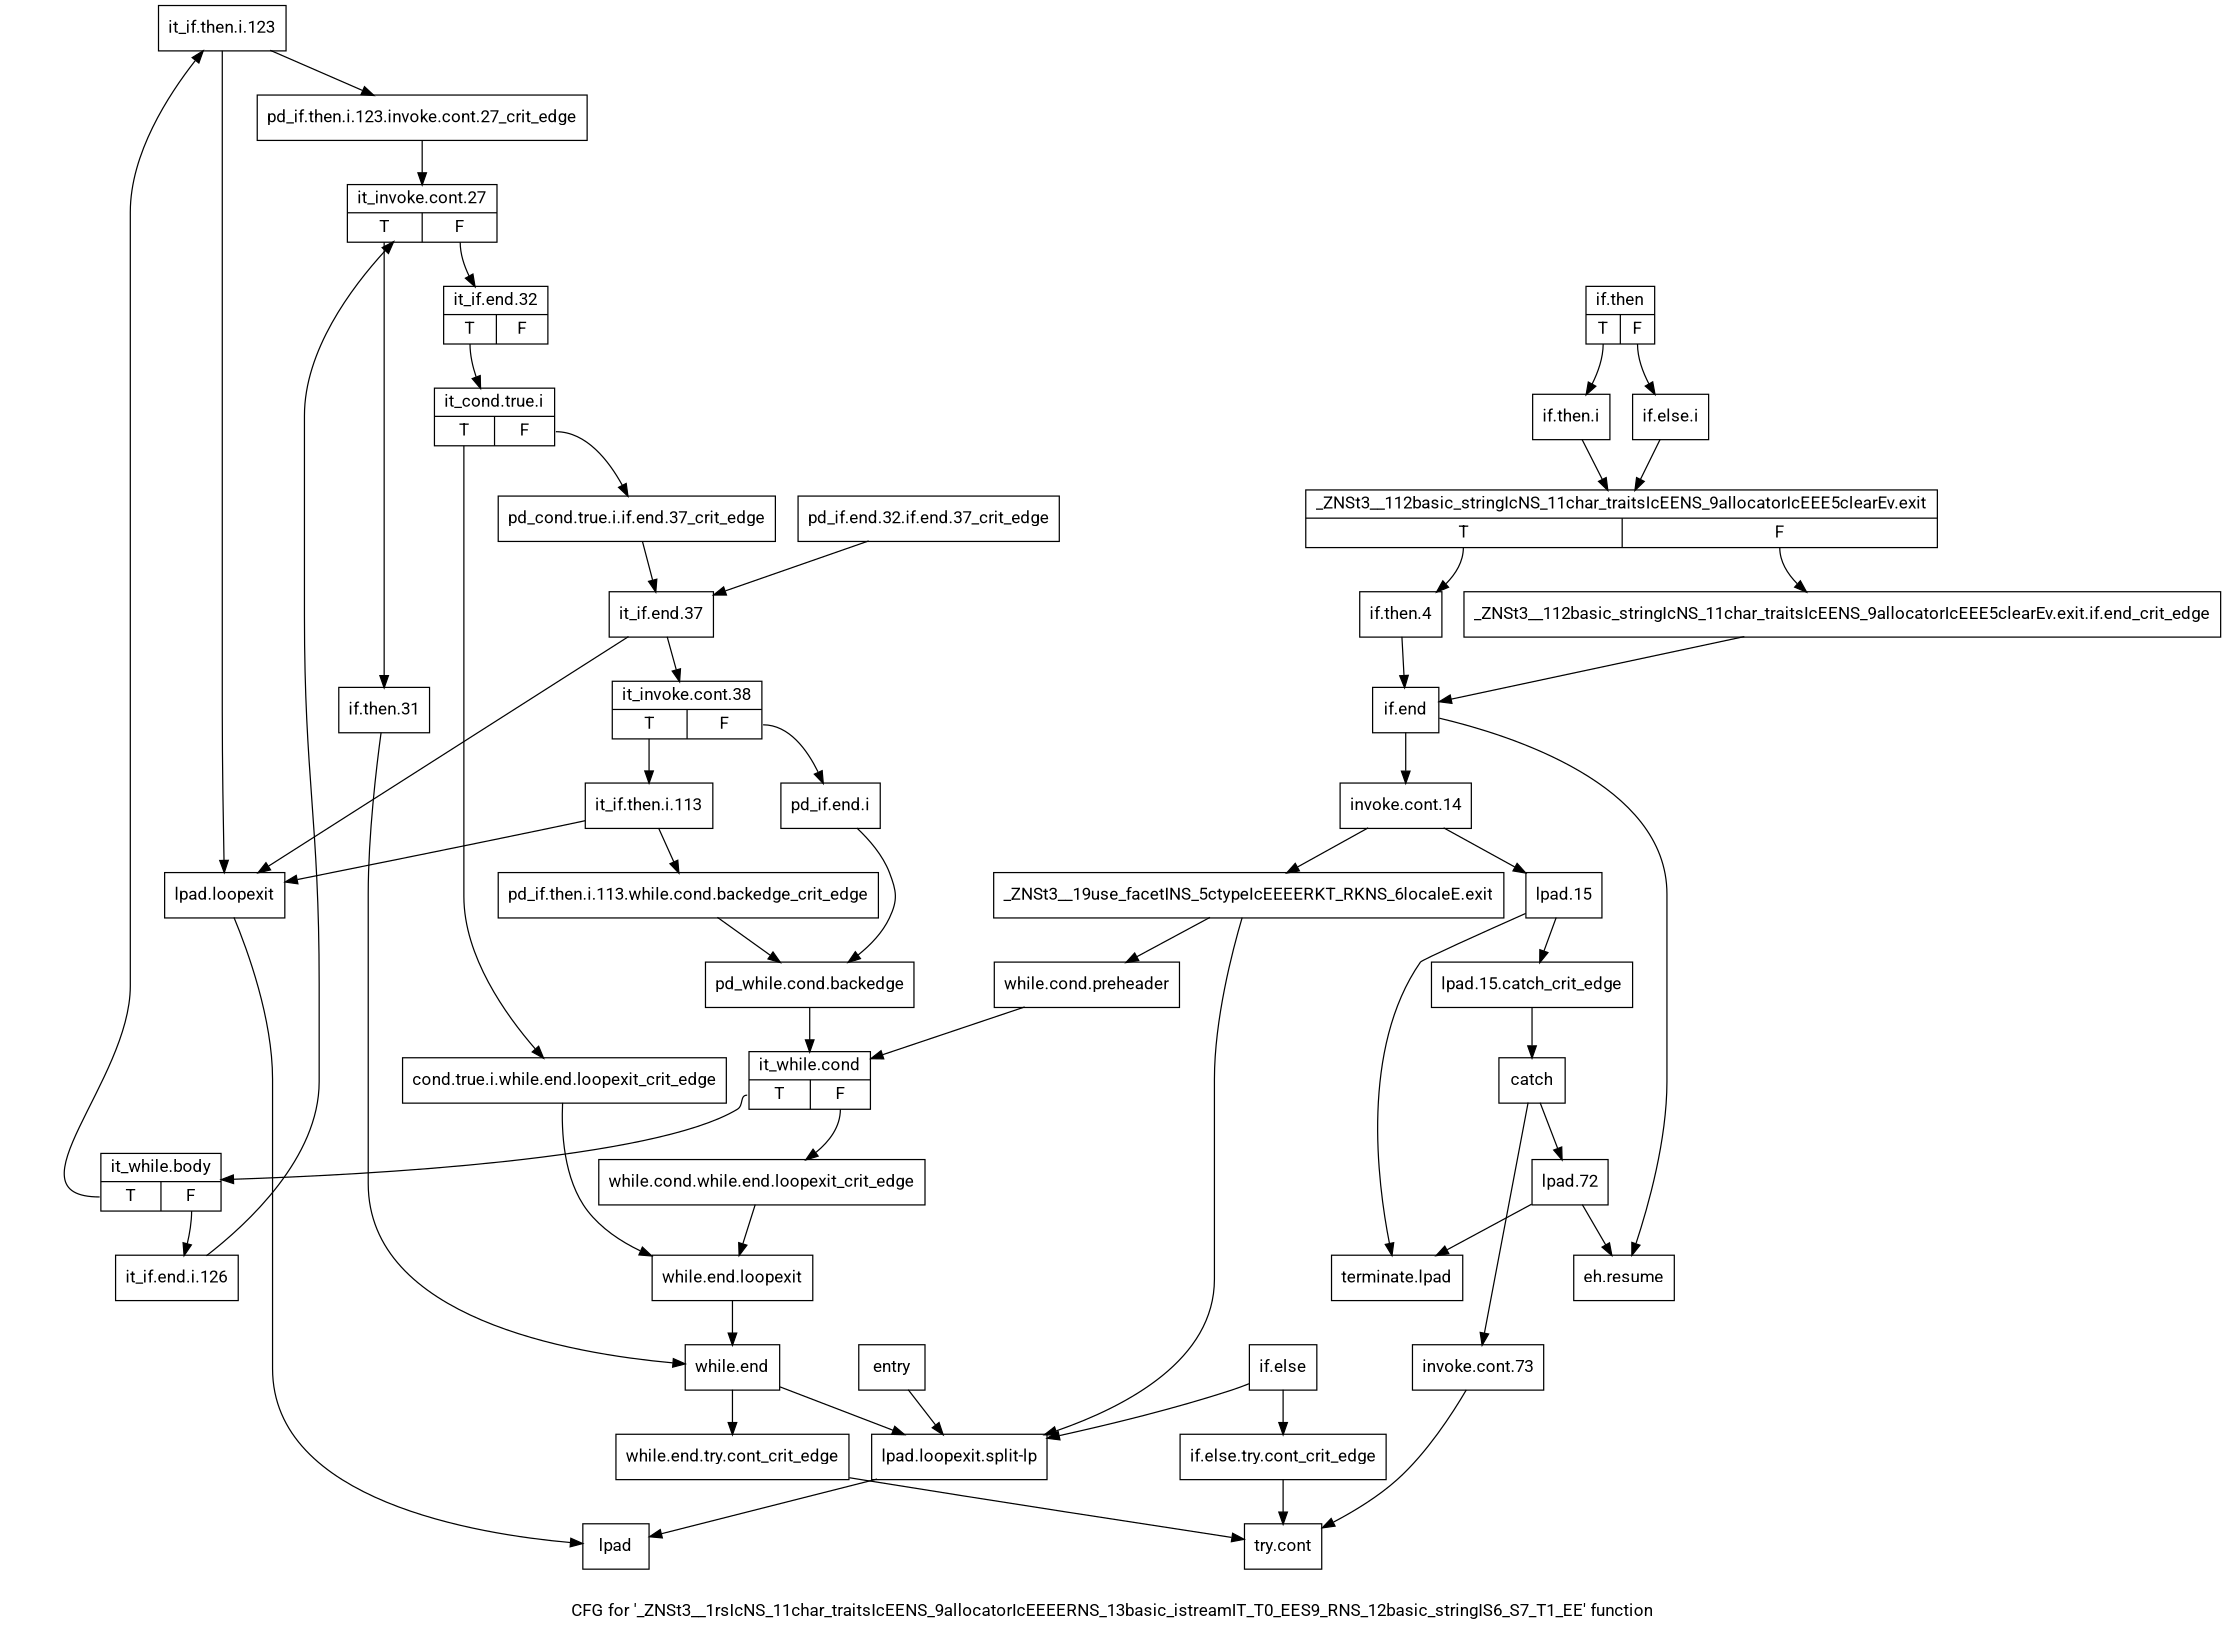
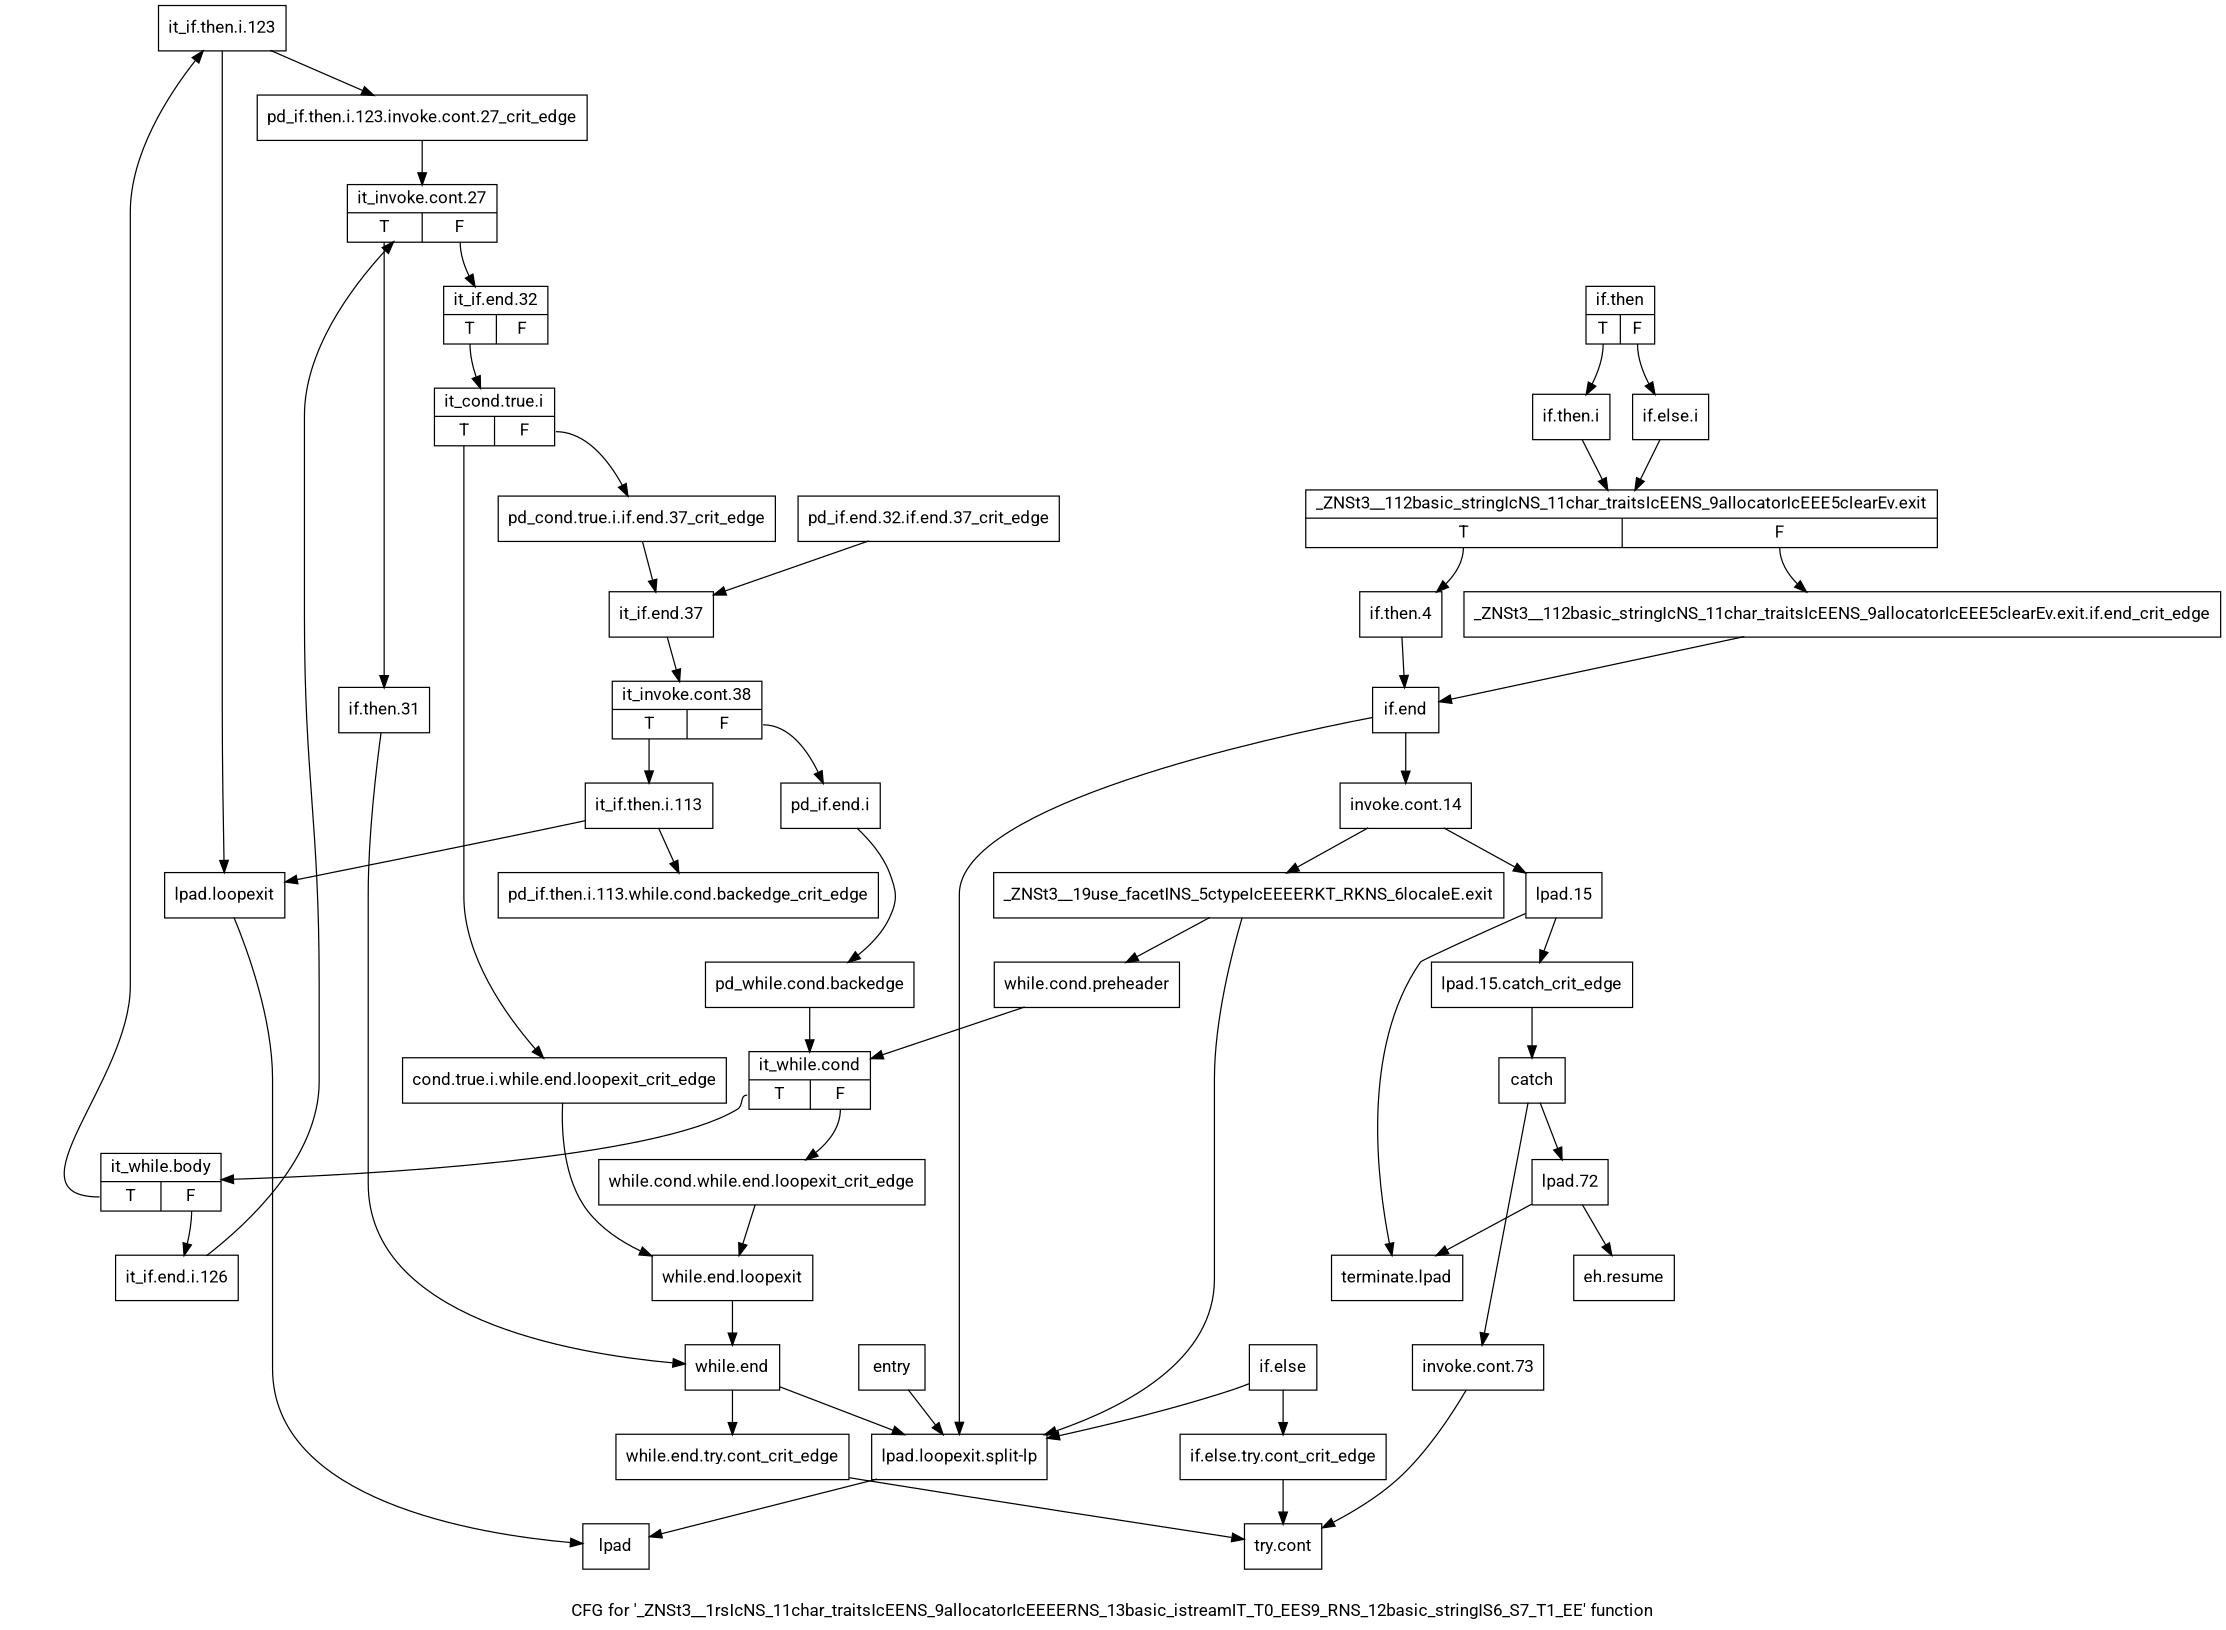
  digraph {
    fontname=Roboto
    label="CFG for '_ZNSt3__1rsIcNS_11char_traitsIcEENS_9allocatorIcEEEERNS_13basic_istreamIT_T0_EES9_RNS_12basic_stringIS6_S7_T1_EE' function"
    node [fontname=Roboto shape=record]
    edge [fontname=Roboto]
    n1 [label="{entry}"]
    n2 [label="{lpad.loopexit.split-lp}"]
    n3 [label="{lpad}"]
    n4 [label="{if.then|{<s0>T|<s1>F}}"]
    n5 [label="{if.then.i}"]
    n6 [label="{if.else.i}"]
    n7 [label="{if.else}"]
    n8 [label="{if.else.try.cont_crit_edge}"]
    n9 [label="{_ZNSt3__112basic_stringIcNS_11char_traitsIcEENS_9allocatorIcEEE5clearEv.exit|{<s0>T|<s1>F}}"]
    n10 [label="{try.cont}"]
    n11 [label="{if.then.4}"]
    n12 [label="{_ZNSt3__112basic_stringIcNS_11char_traitsIcEENS_9allocatorIcEEE5clearEv.exit.if.end_crit_edge}"]
    n13 [label="{if.end}"]
    n14 [label="{invoke.cont.14}"]
    n15 [label="{_ZNSt3__19use_facetINS_5ctypeIcEEEERKT_RKNS_6localeE.exit}"]
    n16 [label="{lpad.15}"]
    n17 [label="{lpad.loopexit}"]
    n18 [label="{catch}"]
    n19 [label="{invoke.cont.73}"]
    n20 [label="{lpad.72}"]
    n21 [label="{terminate.lpad}"]
    n22 [label="{eh.resume}"]
    n23 [label="{while.cond.preheader}"]
    n24 [label="{lpad.15.catch_crit_edge}"]
    n25 [label="{it_while.cond|{<s0>T|<s1>F}}"]
    n26 [label="{it_while.body|{<s0>T|<s1>F}}"]
    n27 [label="{while.cond.while.end.loopexit_crit_edge}"]
    n28 [label="{it_if.then.i.123}"]
    n29 [label="{it_if.end.i.126}"]
    n30 [label="{while.end.loopexit}"]
    n31 [label="{pd_if.then.i.123.invoke.cont.27_crit_edge}"]
    n32 [label="{it_invoke.cont.27|{<s0>T|<s1>F}}"]
    n33 [label="{while.end}"]
    n34 [label="{while.end.try.cont_crit_edge}"]
    n35 [label="{if.then.31}"]
    n36 [label="{it_if.end.32|{<s0>T|<s1>F}}"]
    n37 [label="{it_cond.true.i|{<s0>T|<s1>F}}"]
    n38 [label="{cond.true.i.while.end.loopexit_crit_edge}"]
    n39 [label="{pd_cond.true.i.if.end.37_crit_edge}"]
    n40 [label="{pd_if.end.32.if.end.37_crit_edge}"]
    n41 [label="{it_if.end.37}"]
    n42 [label="{it_invoke.cont.38|{<s0>T|<s1>F}}"]
    n43 [label="{it_if.then.i.113}"]
    n44 [label="{pd_if.end.i}"]
    n45 [label="{pd_if.then.i.113.while.cond.backedge_crit_edge}"]
    n46 [label="{pd_while.cond.backedge}"]
    n1 -> n2
    n2 -> n3
    n4 -> n5 [tailport=s0]
    n4 -> n6 [tailport=s1]
    n5 -> n9
    n6 -> n9
    n7 -> n2
    n7 -> n8
    n8 -> n10
    n9 -> n11 [tailport=s0]
    n9 -> n12 [tailport=s1]
    n11 -> n13
    n12 -> n13
-   n13 -> n22
+   n13 -> n2
    n13 -> n14
    n14 -> n15
    n14 -> n16
    n15 -> n2
    n15 -> n23
    n16 -> n21
    n16 -> n24
    n17 -> n3
    n18 -> n19
    n18 -> n20
    n19 -> n10
    n20 -> n21
    n20 -> n22
    n23 -> n25
    n24 -> n18
    n25 -> n26 [tailport=s0]
    n25 -> n27 [tailport=s1]
    n26 -> n28 [tailport=s0]
    n26 -> n29 [tailport=s1]
    n27 -> n30
    n28 -> n17
    n28 -> n31
    n29 -> n32
    n30 -> n33
    n31 -> n32
    n32 -> n35 [tailport=s0]
    n32 -> n36 [tailport=s1]
    n33 -> n2
    n33 -> n34
    n34 -> n10
    n35 -> n33
    n36 -> n37 [tailport=s0]
    n37 -> n38 [tailport=s0]
    n37 -> n39 [tailport=s1]
    n38 -> n30
    n39 -> n41
    n40 -> n41
-   n41 -> n17
    n41 -> n42
    n42 -> n43 [tailport=s0]
    n42 -> n44 [tailport=s1]
    n43 -> n17
    n43 -> n45
    n44 -> n46
-   n45 -> n46
    n46 -> n25
  }
